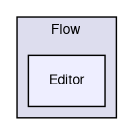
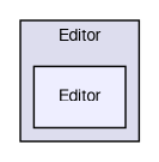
  digraph {
    compound=true
    n1 [fillcolor="#eeeeff" fontname=FreeSans fontsize=10 label=Editor pencolor=black shape=box style=filled]
    subgraph cluster_1 {
      bgcolor="#ddddee"
      fontname=FreeSans
      fontsize=10
-     label=Flow
+     label=Editor
      pencolor=black
      n1
    }
  }
